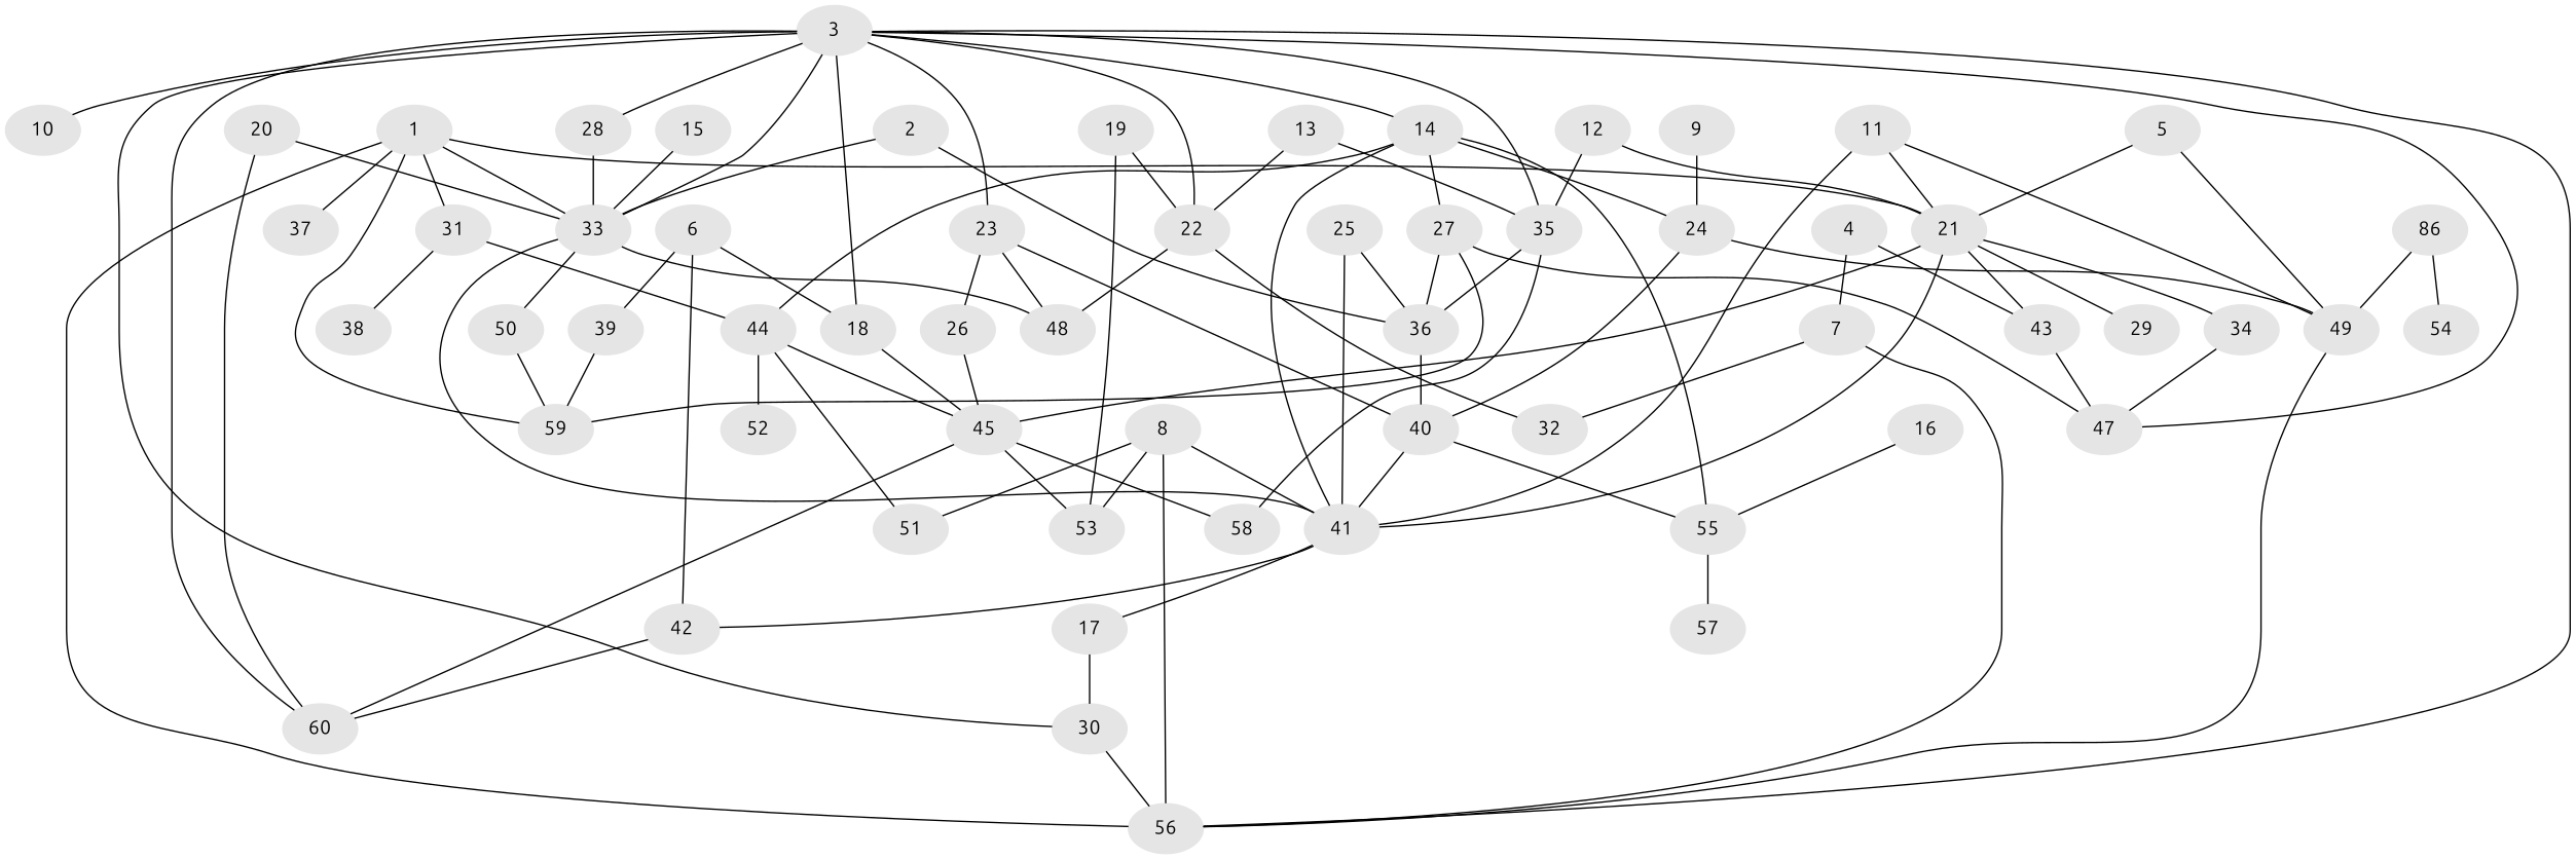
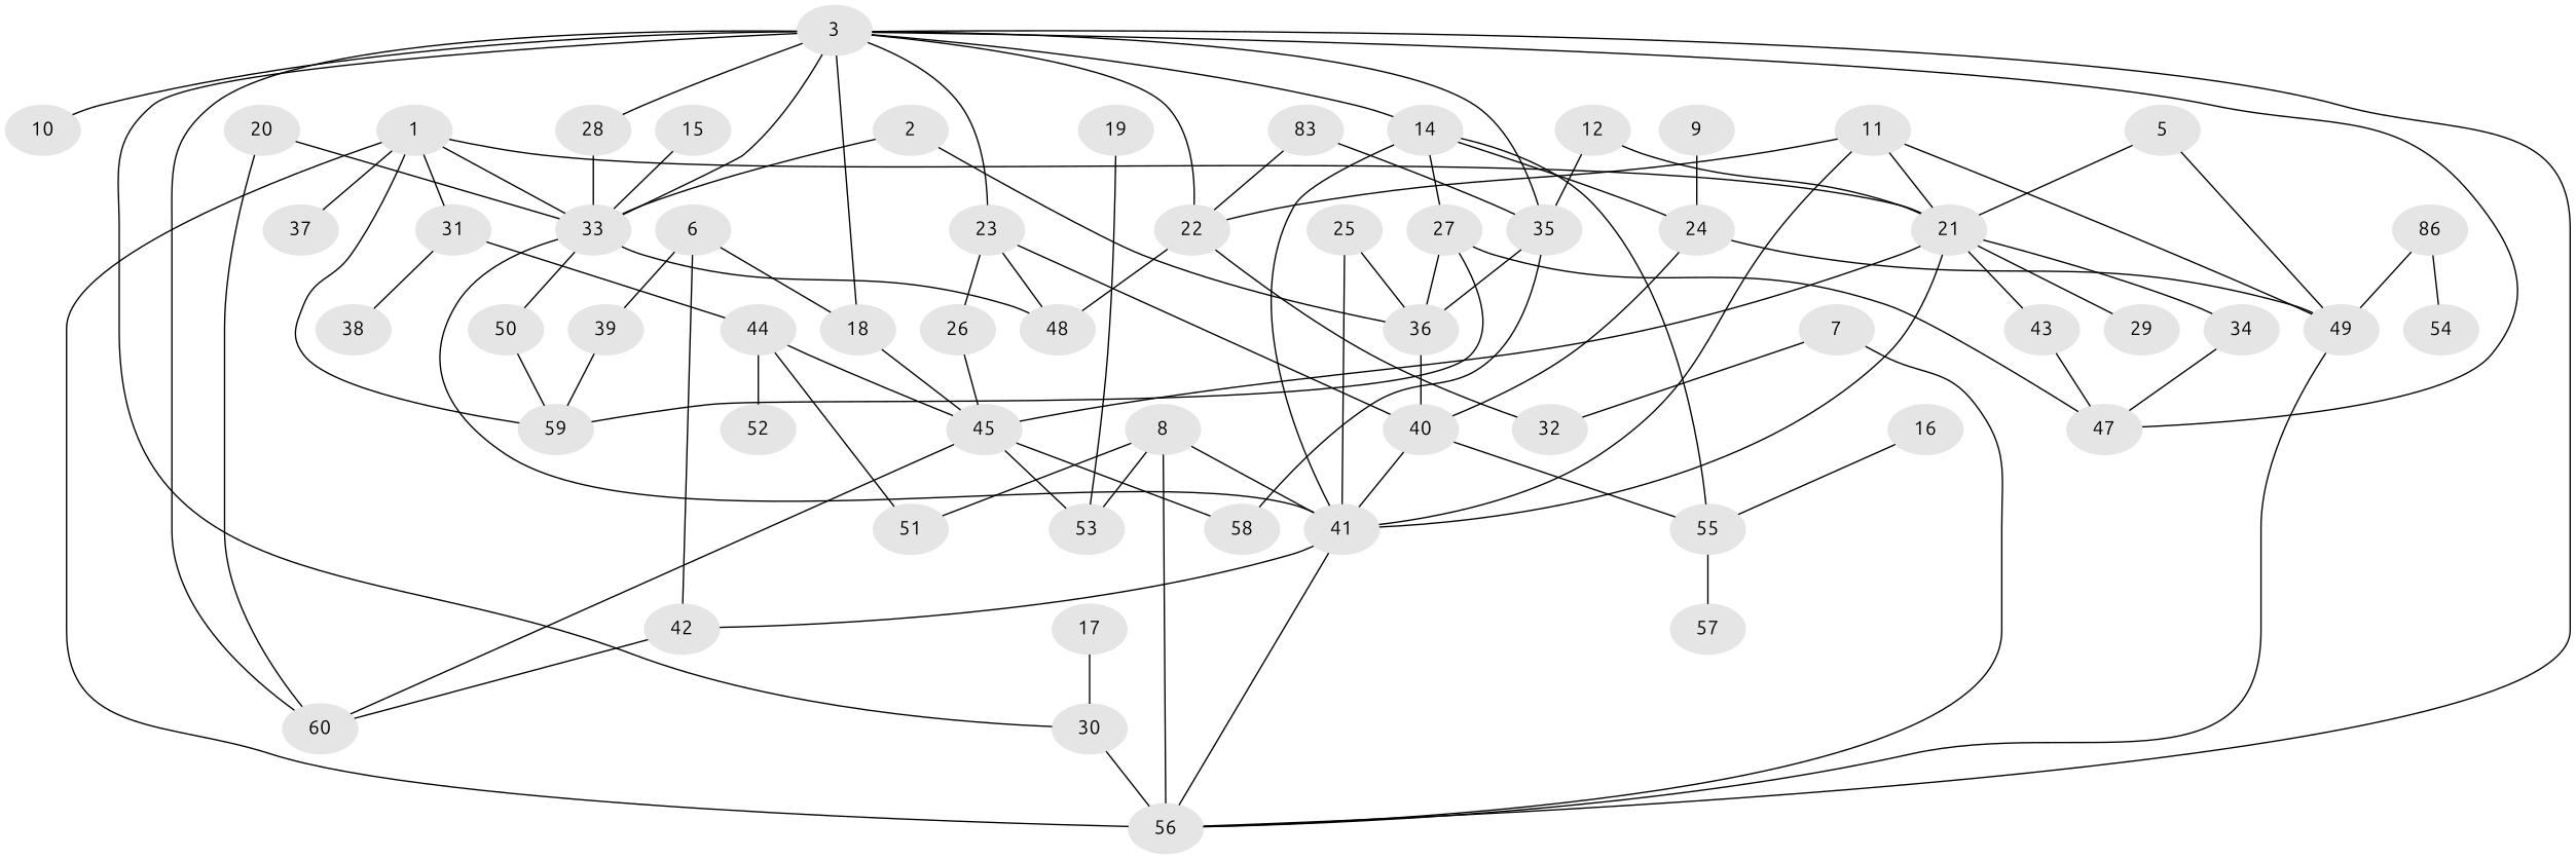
  graph {
    fontname=Ubuntu
    node [color=gray90 fontname=Ubuntu style=filled]
    edge [fontname=Ubuntu weight=1.0]
    1
    21
    31
    33
    37
    56
    59
    43
    41
    45
    29
    34
    44
    38
    48
    50
    2
    36
    40
    3
    10
    14
    18
    22
    23
    28
    30
    35
    47
    60
    24
    27
    55
    32
    26
    58
-   4
    7
    5
    49
    6
    39
    42
    8
    51
    53
    9
    11
    12
-   13
+   13 [label=83]
    52
    57
    15
    16
    17
    19
    20
    25
    n59 [label=86]
    54
    1 -- 21
    1 -- 31
    1 -- 33
    1 -- 37
    1 -- 56
    1 -- 59
    21 -- 43
    21 -- 41
    21 -- 45 [weight=2.0]
    21 -- 29
    21 -- 34
    31 -- 44
    31 -- 38
    33 -- 41
    33 -- 48
    33 -- 50
    43 -- 47
-   41 -- 17
+   41 -- 56
    41 -- 42
    45 -- 60
    45 -- 58
    45 -- 53
    34 -- 47
    44 -- 45
    44 -- 51
    44 -- 52
    50 -- 59
    2 -- 33
    2 -- 36
    36 -- 40
    40 -- 41
    40 -- 55
    3 -- 33 [weight=2.0]
    3 -- 56
    3 -- 10
    3 -- 14
    3 -- 18
    3 -- 22
    3 -- 23
    3 -- 28
    3 -- 30
    3 -- 35
    3 -- 47
    3 -- 60
    14 -- 41
-   14 -- 44
    14 -- 24
    14 -- 27
    14 -- 55
    18 -- 45
    22 -- 48
    22 -- 32
    23 -- 48
    23 -- 40
    23 -- 26
    28 -- 33
    30 -- 56 [weight=3.0]
    35 -- 36
    35 -- 58
    24 -- 40
    24 -- 49
    27 -- 59
    27 -- 36
    27 -- 47
    55 -- 57
    26 -- 45
-   4 -- 43
-   4 -- 7
    7 -- 56
    7 -- 32
    5 -- 21
    5 -- 49
    49 -- 56
    6 -- 18
    6 -- 39
    6 -- 42
    39 -- 59
    42 -- 60
    8 -- 56
    8 -- 41
    8 -- 51
    8 -- 53
    9 -- 24
    11 -- 21
    11 -- 41
    11 -- 49
    12 -- 21
    12 -- 35
    13 -- 22
    13 -- 35
    15 -- 33
    16 -- 55
    17 -- 30
-   19 -- 22
+   11 -- 22
    19 -- 53
    20 -- 33
    20 -- 60
    25 -- 41
    25 -- 36
    n59 -- 49
    n59 -- 54
  }
